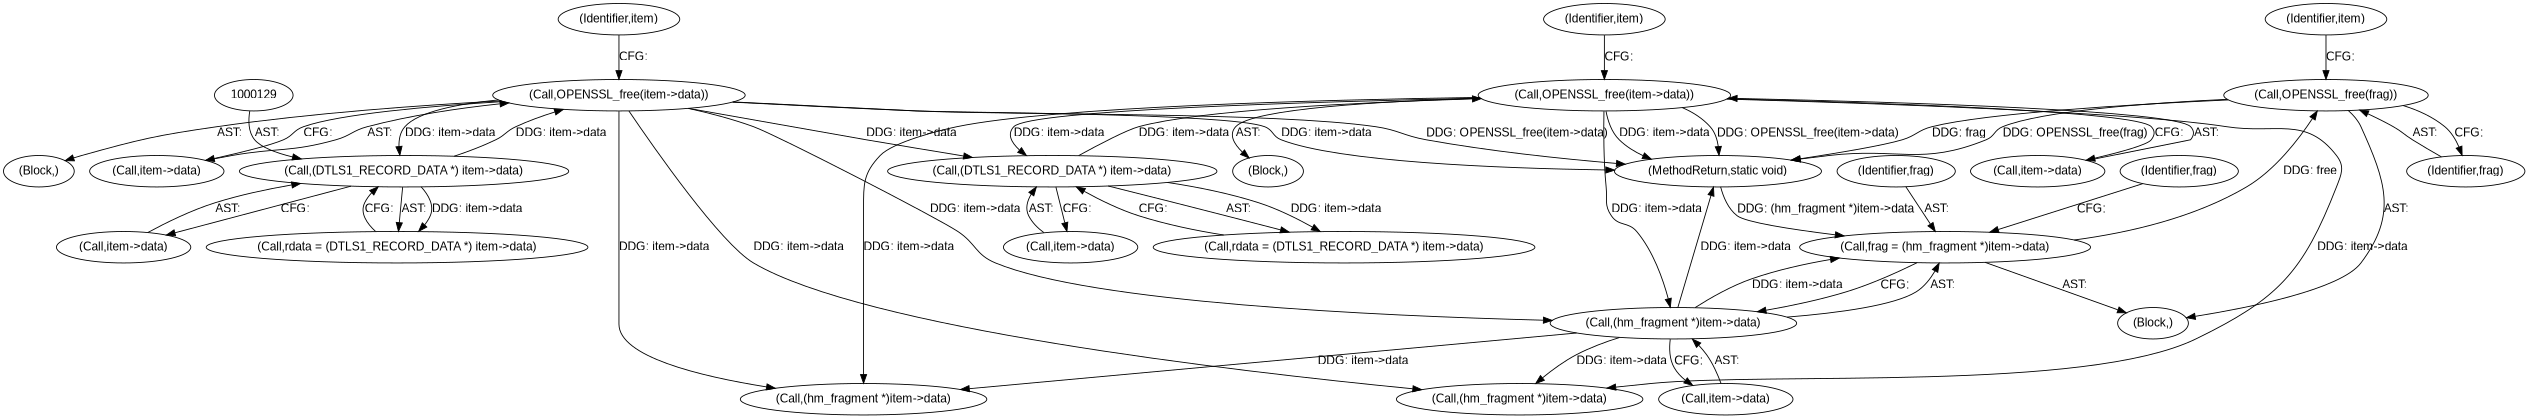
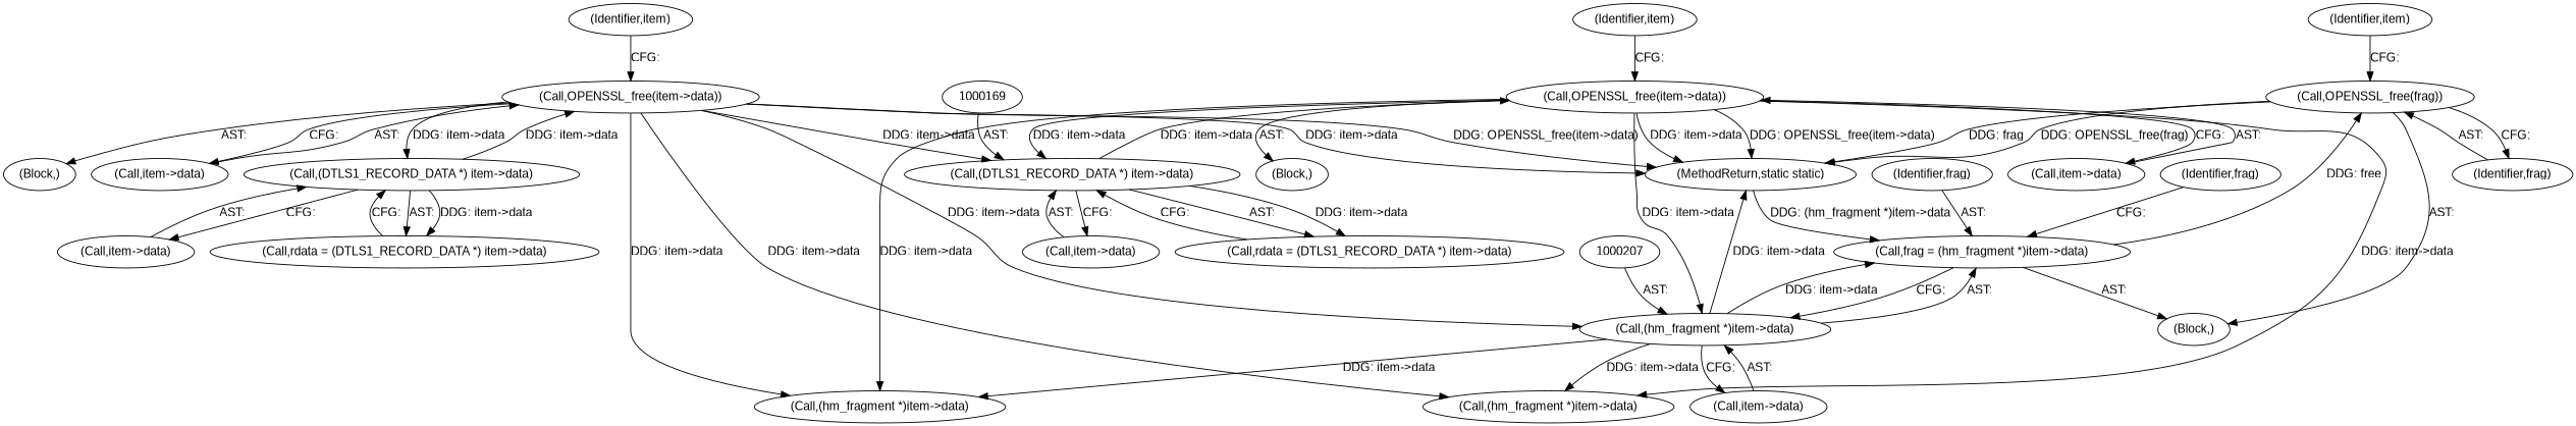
  digraph {
    fontname="Liberation Sans"
    node [fontname="Liberation Sans"]
    edge [fontname="Liberation Sans"]
    n1 [label="(Call,OPENSSL_free(frag))"]
-   n2 [label="(MethodReturn,static void)"]
+   n2 [label="(MethodReturn,static static)"]
    n3 [label="(Block,)"]
    n4 [label="(Identifier,frag)"]
    n5 [label="(Call,frag = (hm_fragment *)item->data)"]
    n6 [label="(Call,(hm_fragment *)item->data)"]
    n7 [label="(Call,(hm_fragment *)item->data)"]
    n8 [label="(Call,item->data)"]
    n9 [label="(Call,(hm_fragment *)item->data)"]
    n10 [label="(Call,OPENSSL_free(item->data))"]
    n11 [label="(Call,(DTLS1_RECORD_DATA *) item->data)"]
    n12 [label="(Call,item->data)"]
    n13 [label="(Block,)"]
    n14 [label="(Call,rdata = (DTLS1_RECORD_DATA *) item->data)"]
    n15 [label="(Call,item->data)"]
    n16 [label="(Call,OPENSSL_free(item->data))"]
    n17 [label="(Call,(DTLS1_RECORD_DATA *) item->data)"]
    n18 [label="(Block,)"]
    n19 [label="(Call,item->data)"]
    n20 [label="(Call,rdata = (DTLS1_RECORD_DATA *) item->data)"]
    n21 [label="(Call,item->data)"]
    n22 [label="(Identifier,item)"]
    n23 [label="(Identifier,item)"]
    n24 [label="(Identifier,frag)"]
    n25 [label="(Identifier,frag)"]
    n26 [label="(Identifier,item)"]
-   1000129
+   1000207
+   1000169
    n1 -> n2 [label="DDG: frag"]
    n1 -> n2 [label="DDG: OPENSSL_free(frag)"]
    n1 -> n3 [label="AST: "]
    n1 -> n4 [label="CFG: "]
    n2 -> n5 [label="DDG: (hm_fragment *)item->data"]
    n4 -> n1 [label="AST: "]
    n5 -> n1 [label="DDG: free"]
    n5 -> n3 [label="AST: "]
    n5 -> n6 [label="CFG: "]
    n6 -> n2 [label="DDG: item->data"]
    n6 -> n5 [label="AST: "]
    n6 -> n5 [label="DDG: item->data"]
    n6 -> n7 [label="DDG: item->data"]
    n6 -> n8 [label="CFG: "]
    n6 -> n9 [label="DDG: item->data"]
    n8 -> n6 [label="AST: "]
    n10 -> n2 [label="DDG: item->data"]
    n10 -> n2 [label="DDG: OPENSSL_free(item->data)"]
    n10 -> n6 [label="DDG: item->data"]
    n10 -> n7 [label="DDG: item->data"]
    n10 -> n9 [label="DDG: item->data"]
    n10 -> n11 [label="DDG: item->data"]
    n10 -> n12 [label="CFG: "]
    n10 -> n13 [label="AST: "]
    n11 -> n10 [label="DDG: item->data"]
    n11 -> n14 [label="AST: "]
    n11 -> n14 [label="DDG: item->data"]
    n11 -> n15 [label="CFG: "]
    n12 -> n10 [label="AST: "]
    n14 -> n11 [label="CFG: "]
    n15 -> n11 [label="AST: "]
    n16 -> n2 [label="DDG: OPENSSL_free(item->data)"]
    n16 -> n2 [label="DDG: item->data"]
    n16 -> n6 [label="DDG: item->data"]
    n16 -> n7 [label="DDG: item->data"]
    n16 -> n9 [label="DDG: item->data"]
    n16 -> n11 [label="DDG: item->data"]
    n16 -> n17 [label="DDG: item->data"]
    n16 -> n18 [label="AST: "]
    n16 -> n19 [label="CFG: "]
    n17 -> n16 [label="DDG: item->data"]
    n17 -> n20 [label="AST: "]
    n17 -> n20 [label="DDG: item->data"]
    n17 -> n21 [label="CFG: "]
    n19 -> n16 [label="AST: "]
    n20 -> n17 [label="CFG: "]
    n21 -> n17 [label="AST: "]
    n22 -> n1 [label="CFG: "]
    n23 -> n10 [label="CFG: "]
    n24 -> n5 [label="AST: "]
    n25 -> n5 [label="CFG: "]
    n26 -> n16 [label="CFG: "]
-   1000129 -> n17 [label="AST: "]
+   1000207 -> n6 [label="AST: "]
+   1000169 -> n11 [label="AST: "]
  }
